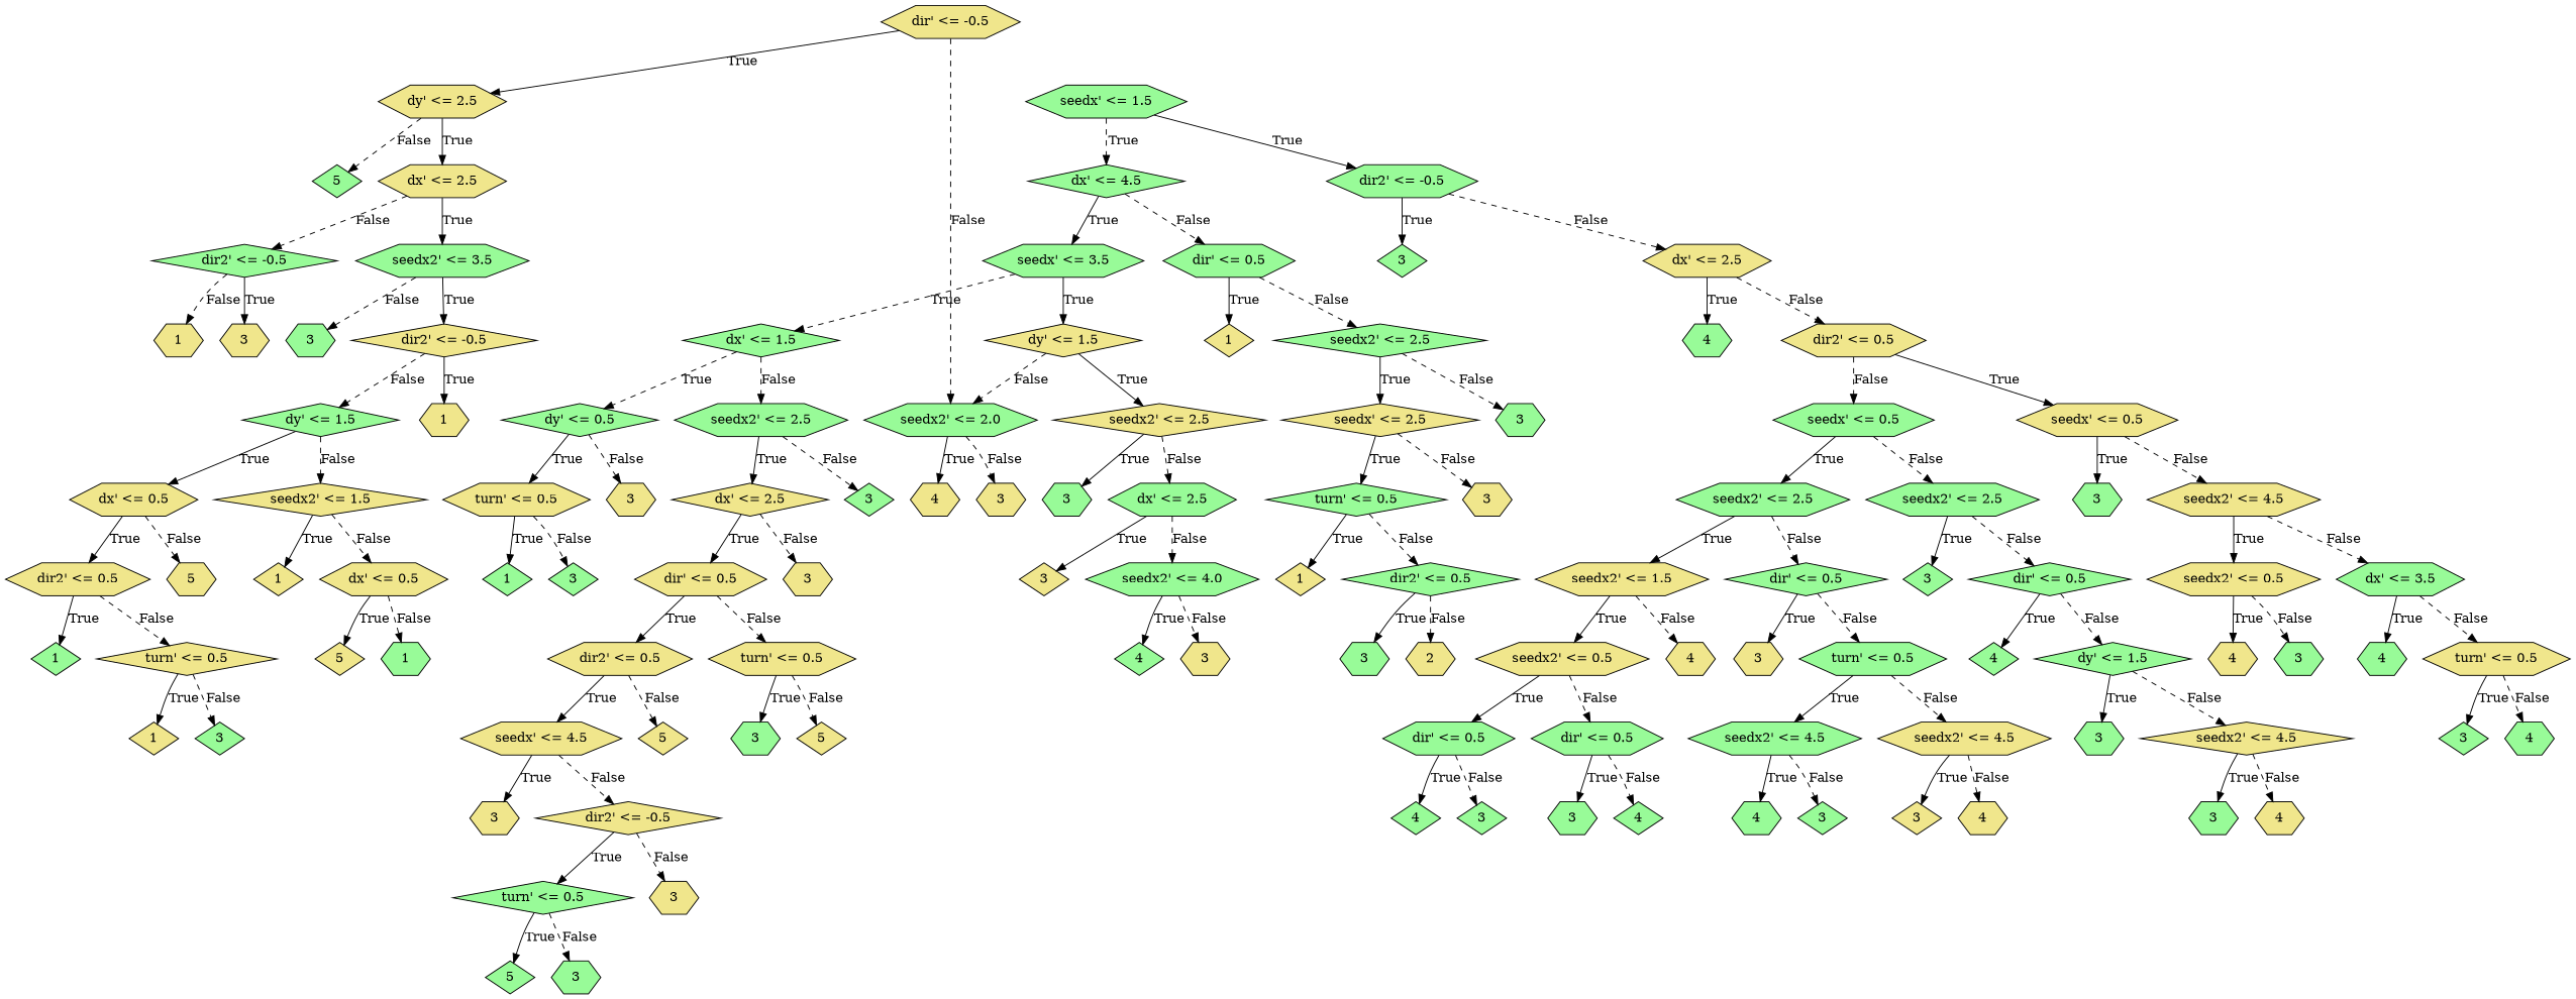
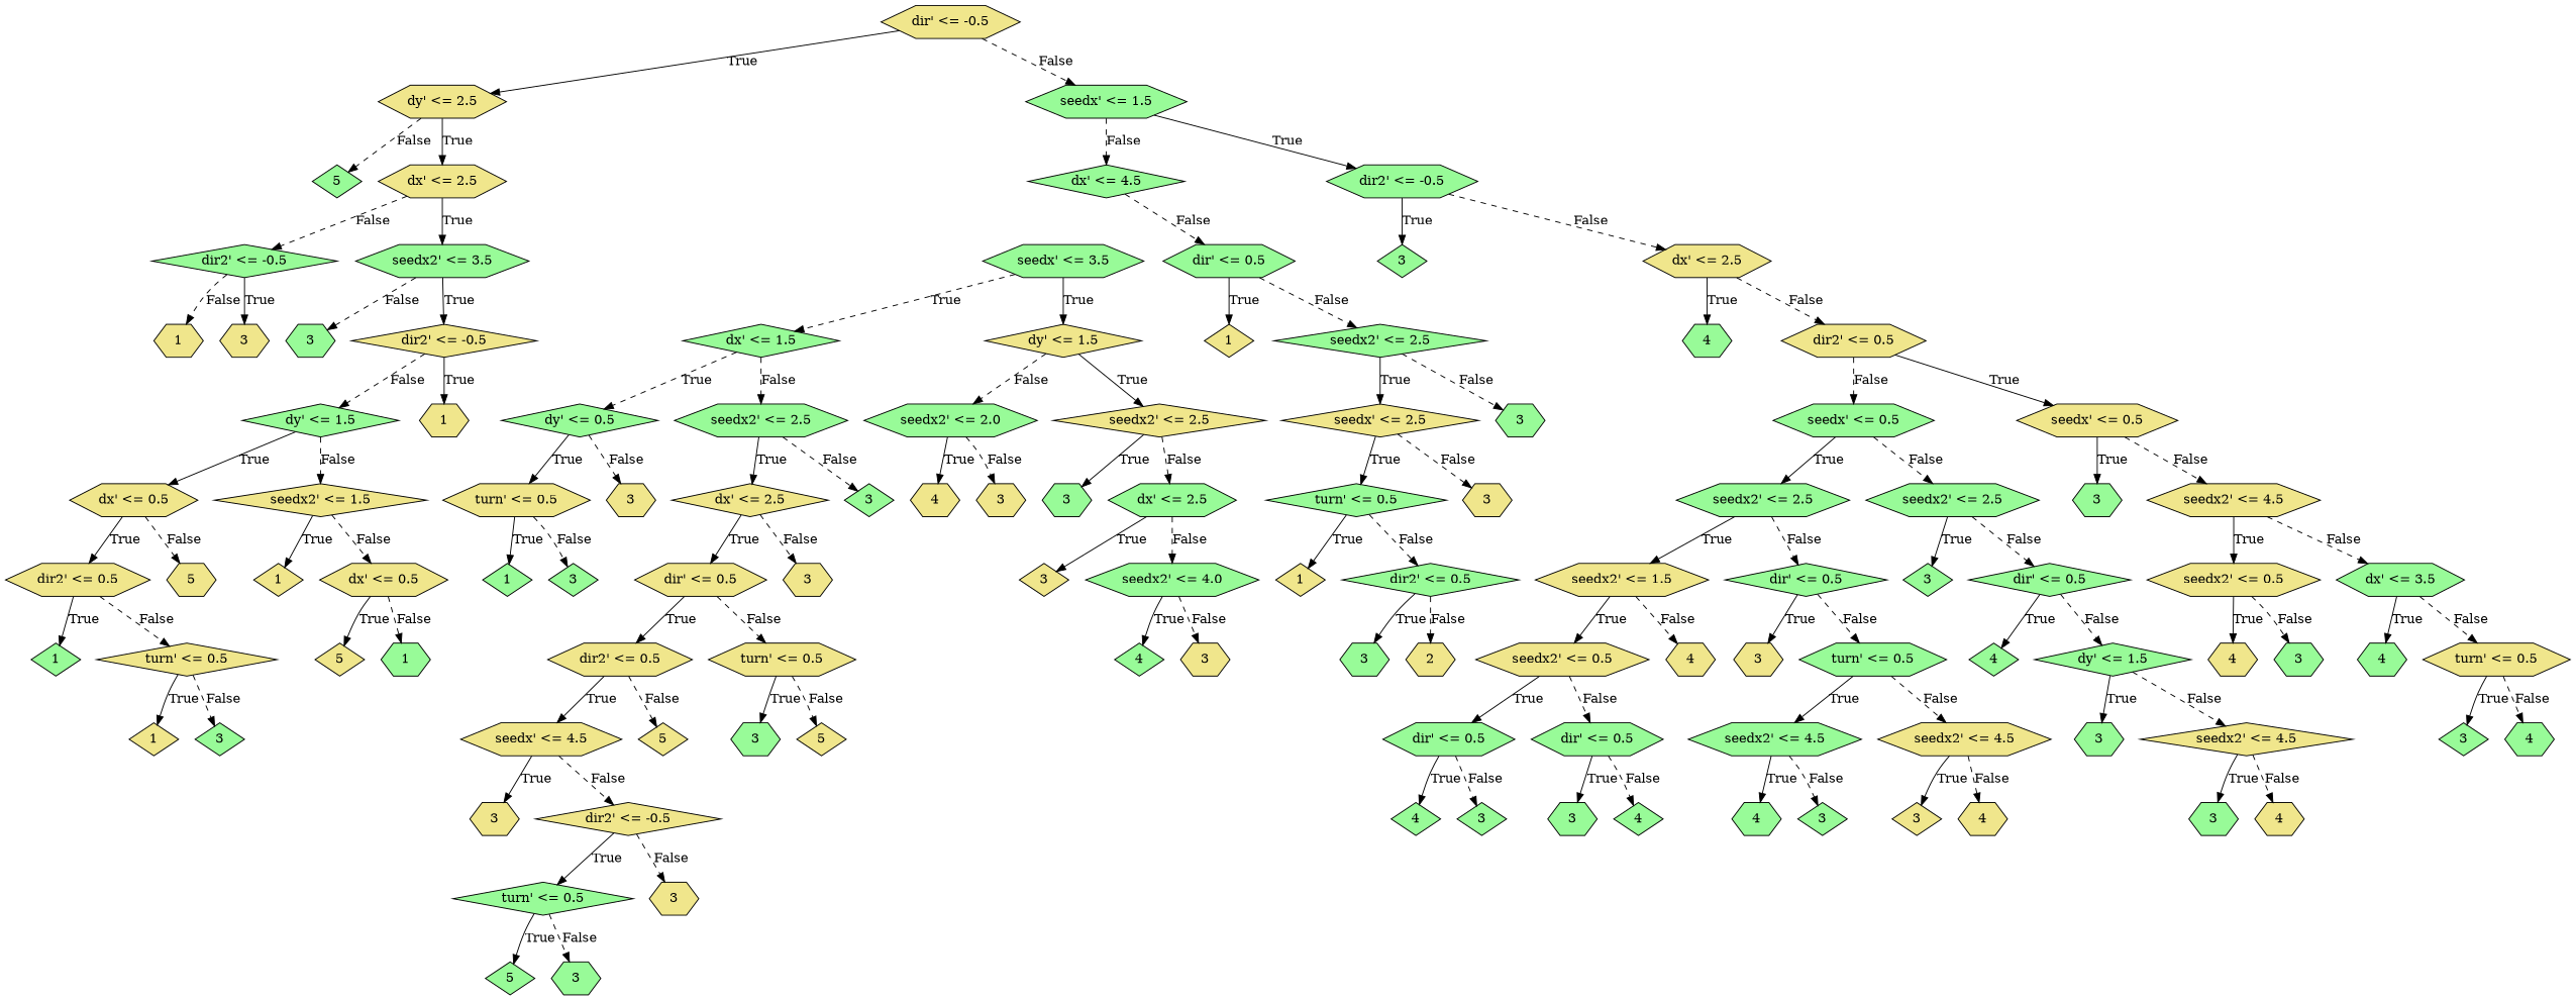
  digraph {
    node [fillcolor=palegreen shape=hexagon style=filled]
    edge [style=dashed]
    n1 [fillcolor=khaki label="dir' <= -0.5"]
    n2 [fillcolor=khaki label="dy' <= 2.5"]
    n3 [label="seedx' <= 1.5"]
    n4 [fillcolor=khaki label="dx' <= 2.5"]
    n5 [label=5 shape=diamond]
    n6 [label="dir2' <= -0.5"]
    n7 [label="dx' <= 4.5" shape=diamond]
    n8 [label="seedx2' <= 3.5"]
    n9 [label="dir2' <= -0.5" shape=diamond]
    n10 [fillcolor=khaki label="dir2' <= -0.5" shape=diamond]
    n11 [label=3]
    n12 [fillcolor=khaki label=3]
    n13 [fillcolor=khaki label=1]
    n14 [fillcolor=khaki label=1]
    n15 [label="dy' <= 1.5" shape=diamond]
    n16 [fillcolor=khaki label="dx' <= 0.5"]
    n17 [fillcolor=khaki label="seedx2' <= 1.5" shape=diamond]
    n18 [fillcolor=khaki label="dir2' <= 0.5"]
    n19 [fillcolor=khaki label=5]
    n20 [fillcolor=khaki label=1 shape=diamond]
    n21 [fillcolor=khaki label="dx' <= 0.5"]
    n22 [label=1 shape=diamond]
    n23 [fillcolor=khaki label="turn' <= 0.5" shape=diamond]
    n24 [fillcolor=khaki label=1 shape=diamond]
    n25 [label=3 shape=diamond]
    n26 [fillcolor=khaki label=5 shape=diamond]
    n27 [label=1]
    n28 [label=3 shape=diamond]
    n29 [fillcolor=khaki label="dx' <= 2.5"]
    n30 [label="seedx' <= 3.5"]
    n31 [label="dir' <= 0.5"]
    n32 [label=4]
    n33 [fillcolor=khaki label="dir2' <= 0.5"]
    n34 [fillcolor=khaki label="seedx' <= 0.5"]
    n35 [label="seedx' <= 0.5"]
    n36 [label=3]
    n37 [fillcolor=khaki label="seedx2' <= 4.5"]
    n38 [label="seedx2' <= 2.5"]
    n39 [label="seedx2' <= 2.5"]
    n40 [fillcolor=khaki label="seedx2' <= 0.5"]
    n41 [label="dx' <= 3.5"]
    n42 [fillcolor=khaki label=4]
    n43 [label=3]
    n44 [label=4]
    n45 [fillcolor=khaki label="turn' <= 0.5"]
    n46 [label=3 shape=diamond]
    n47 [label=4]
    n48 [fillcolor=khaki label="seedx2' <= 1.5"]
    n49 [label="dir' <= 0.5" shape=diamond]
    n50 [label=3 shape=diamond]
    n51 [label="dir' <= 0.5" shape=diamond]
    n52 [fillcolor=khaki label="seedx2' <= 0.5"]
    n53 [fillcolor=khaki label=4]
    n54 [fillcolor=khaki label=3]
    n55 [label="turn' <= 0.5"]
    n56 [label="dir' <= 0.5"]
    n57 [label="dir' <= 0.5"]
    n58 [label=4 shape=diamond]
    n59 [label=3 shape=diamond]
    n60 [label=3]
    n61 [label=4 shape=diamond]
    n62 [label="seedx2' <= 4.5"]
    n63 [fillcolor=khaki label="seedx2' <= 4.5"]
    n64 [label=4]
    n65 [label=3 shape=diamond]
    n66 [fillcolor=khaki label=3 shape=diamond]
    n67 [fillcolor=khaki label=4]
    n68 [label=4 shape=diamond]
    n69 [label="dy' <= 1.5" shape=diamond]
    n70 [label=3]
    n71 [fillcolor=khaki label="seedx2' <= 4.5" shape=diamond]
    n72 [label=3]
    n73 [fillcolor=khaki label=4]
    n74 [fillcolor=khaki label="dy' <= 1.5" shape=diamond]
    n75 [label="dx' <= 1.5" shape=diamond]
    n76 [fillcolor=khaki label=1 shape=diamond]
    n77 [label="seedx2' <= 2.5" shape=diamond]
    n78 [fillcolor=khaki label="seedx2' <= 2.5" shape=diamond]
    n79 [label="seedx2' <= 2.0"]
    n80 [label="dy' <= 0.5" shape=diamond]
    n81 [label="seedx2' <= 2.5"]
    n82 [label=3]
    n83 [label="dx' <= 2.5"]
    n84 [fillcolor=khaki label=4]
    n85 [fillcolor=khaki label=3]
    n86 [fillcolor=khaki label=3 shape=diamond]
    n87 [label="seedx2' <= 4.0"]
    n88 [label=4 shape=diamond]
    n89 [fillcolor=khaki label=3]
    n90 [fillcolor=khaki label="turn' <= 0.5"]
    n91 [fillcolor=khaki label=3]
    n92 [fillcolor=khaki label="dx' <= 2.5" shape=diamond]
    n93 [label=3 shape=diamond]
    n94 [label=1 shape=diamond]
    n95 [label=3 shape=diamond]
    n96 [fillcolor=khaki label="dir' <= 0.5"]
    n97 [fillcolor=khaki label=3]
    n98 [fillcolor=khaki label="dir2' <= 0.5"]
    n99 [fillcolor=khaki label="turn' <= 0.5"]
    n100 [fillcolor=khaki label="seedx' <= 4.5"]
    n101 [fillcolor=khaki label=5 shape=diamond]
    n102 [label=3]
    n103 [fillcolor=khaki label=5 shape=diamond]
    n104 [fillcolor=khaki label=3]
    n105 [fillcolor=khaki label="dir2' <= -0.5" shape=diamond]
    n106 [label="turn' <= 0.5" shape=diamond]
    n107 [fillcolor=khaki label=3]
    n108 [label=5 shape=diamond]
    n109 [label=3]
    n110 [fillcolor=khaki label="seedx' <= 2.5" shape=diamond]
    n111 [label=3]
    n112 [label="turn' <= 0.5" shape=diamond]
    n113 [fillcolor=khaki label=3]
    n114 [fillcolor=khaki label=1 shape=diamond]
    n115 [label="dir2' <= 0.5" shape=diamond]
    n116 [label=3]
    n117 [fillcolor=khaki label=2]
    n1 -> n2 [label=True style=""]
-   n1 -> n79 [label=False]
+   n1 -> n3 [label=False]
    n2 -> n4 [label=True style=""]
    n2 -> n5 [label=False]
    n3 -> n6 [label=True style=""]
-   n3 -> n7 [label=True]
+   n3 -> n7 [label=False]
    n4 -> n8 [label=True style=""]
    n4 -> n9 [label=False]
    n6 -> n28 [label=True style=""]
    n6 -> n29 [label=False]
-   n7 -> n30 [label=True style=""]
    n7 -> n31 [label=False]
    n8 -> n10 [label=True style=""]
    n8 -> n11 [label=False]
    n9 -> n12 [label=True style=""]
    n9 -> n13 [label=False]
    n10 -> n14 [label=True style=""]
    n10 -> n15 [label=False]
    n15 -> n16 [label=True style=""]
    n15 -> n17 [label=False]
    n16 -> n18 [label=True style=""]
    n16 -> n19 [label=False]
    n17 -> n20 [label=True style=""]
    n17 -> n21 [label=False]
    n18 -> n22 [label=True style=""]
    n18 -> n23 [label=False]
    n21 -> n26 [label=True style=""]
    n21 -> n27 [label=False]
    n23 -> n24 [label=True style=""]
    n23 -> n25 [label=False]
    n29 -> n32 [label=True style=""]
    n29 -> n33 [label=False]
    n30 -> n74 [label=True style=""]
    n30 -> n75 [label=True]
    n31 -> n76 [label=True style=""]
    n31 -> n77 [label=False]
    n33 -> n34 [label=True style=""]
    n33 -> n35 [label=False]
    n34 -> n36 [label=True style=""]
    n34 -> n37 [label=False]
    n35 -> n38 [label=True style=""]
    n35 -> n39 [label=False]
    n37 -> n40 [label=True style=""]
    n37 -> n41 [label=False]
    n38 -> n48 [label=True style=""]
    n38 -> n49 [label=False]
    n39 -> n50 [label=True style=""]
    n39 -> n51 [label=False]
    n40 -> n42 [label=True style=""]
    n40 -> n43 [label=False]
    n41 -> n44 [label=True style=""]
    n41 -> n45 [label=False]
    n45 -> n46 [label=True style=""]
    n45 -> n47 [label=False]
    n48 -> n52 [label=True style=""]
    n48 -> n53 [label=False]
    n49 -> n54 [label=True style=""]
    n49 -> n55 [label=False]
    n51 -> n68 [label=True style=""]
    n51 -> n69 [label=False]
    n52 -> n56 [label=True style=""]
    n52 -> n57 [label=False]
    n55 -> n62 [label=True style=""]
    n55 -> n63 [label=False]
    n56 -> n58 [label=True style=""]
    n56 -> n59 [label=False]
    n57 -> n60 [label=True style=""]
    n57 -> n61 [label=False]
    n62 -> n64 [label=True style=""]
    n62 -> n65 [label=False]
    n63 -> n66 [label=True style=""]
    n63 -> n67 [label=False]
    n69 -> n70 [label=True style=""]
    n69 -> n71 [label=False]
    n71 -> n72 [label=True style=""]
    n71 -> n73 [label=False]
    n74 -> n78 [label=True style=""]
    n74 -> n79 [label=False]
    n75 -> n80 [label=True]
    n75 -> n81 [label=False]
    n77 -> n110 [label=True style=""]
    n77 -> n111 [label=False]
    n78 -> n82 [label=True style=""]
    n78 -> n83 [label=False]
    n79 -> n84 [label=True style=""]
    n79 -> n85 [label=False]
    n80 -> n90 [label=True style=""]
    n80 -> n91 [label=False]
    n81 -> n92 [label=True style=""]
    n81 -> n93 [label=False]
    n83 -> n86 [label=True style=""]
    n83 -> n87 [label=False]
    n87 -> n88 [label=True style=""]
    n87 -> n89 [label=False]
    n90 -> n94 [label=True style=""]
    n90 -> n95 [label=False]
    n92 -> n96 [label=True style=""]
    n92 -> n97 [label=False]
    n96 -> n98 [label=True style=""]
    n96 -> n99 [label=False]
    n98 -> n100 [label=True style=""]
    n98 -> n101 [label=False]
    n99 -> n102 [label=True style=""]
    n99 -> n103 [label=False]
    n100 -> n104 [label=True style=""]
    n100 -> n105 [label=False]
    n105 -> n106 [label=True style=""]
    n105 -> n107 [label=False]
    n106 -> n108 [label=True style=""]
    n106 -> n109 [label=False]
    n110 -> n112 [label=True style=""]
    n110 -> n113 [label=False]
    n112 -> n114 [label=True style=""]
    n112 -> n115 [label=False]
    n115 -> n116 [label=True style=""]
    n115 -> n117 [label=False]
  }
